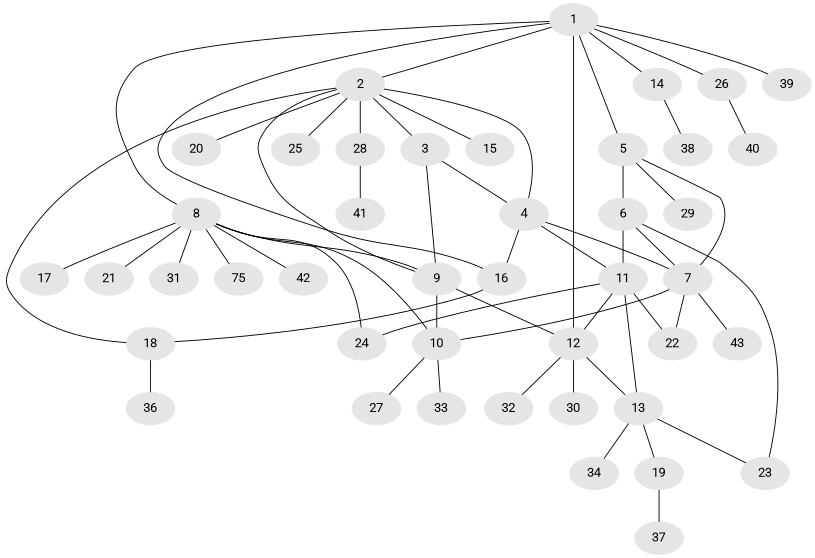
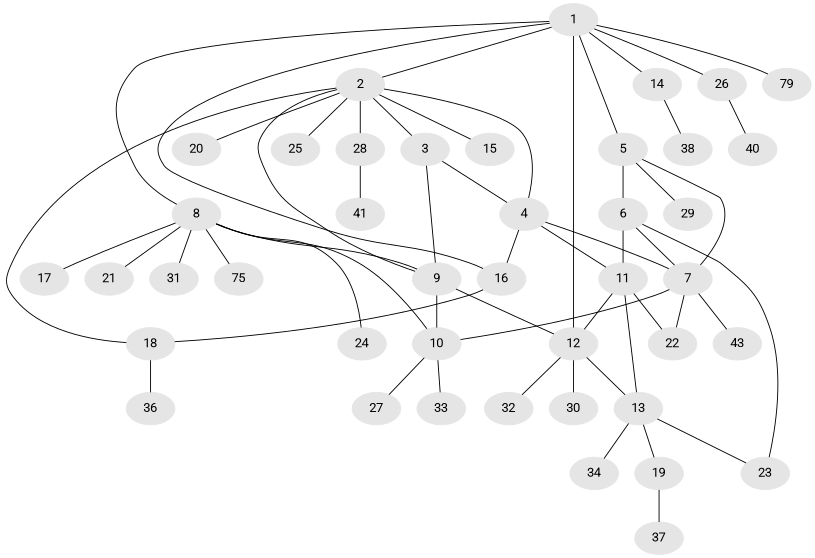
  graph {
    fontname=Roboto
    node [color=gray90 fontname=Roboto style=filled]
    edge [fontname=Roboto weight=1.0]
    1
    2
    5
    8
    12
    14
    16
    26
-   39
+   39 [label=79]
    3
    4
    9
    15
    18
    20
    25
    28
    7
    6
    29
    10
    17
    21
    24
    31
    n26 [label=75]
-   42
    13
    30
    32
    38
    40
    11
    36
    41
    22
    43
    23
    27
    33
    19
    34
    37
    1 -- 2
    1 -- 5
    1 -- 8
    1 -- 12 [weight=2.0]
    1 -- 14
    1 -- 16
    1 -- 26
    1 -- 39
    2 -- 3
    2 -- 4
    2 -- 9
    2 -- 15
    2 -- 18
    2 -- 20
    2 -- 25
    2 -- 28
    5 -- 7
    5 -- 6
    5 -- 29
    8 -- 9
    8 -- 10
    8 -- 17
    8 -- 21
    8 -- 24
    8 -- 31
    8 -- n26
-   8 -- 42
    12 -- 13
    12 -- 30
    12 -- 32
    14 -- 38
    16 -- 18
    26 -- 40
    3 -- 4
    3 -- 9
    4 -- 16
    4 -- 7
    4 -- 11
    9 -- 12
    9 -- 10
    18 -- 36
    28 -- 41
    7 -- 10
    7 -- 22
    7 -- 43
    6 -- 7
    6 -- 11
    6 -- 23
    10 -- 27
    10 -- 33
    13 -- 23
    13 -- 19
    13 -- 34
    11 -- 12
-   11 -- 24
    11 -- 13
    11 -- 22
    19 -- 37
  }
